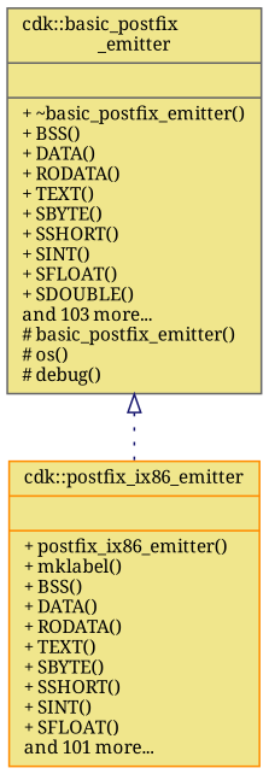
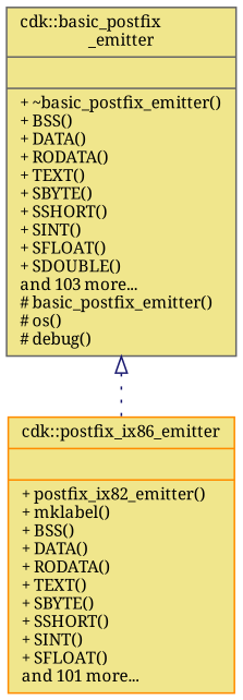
  digraph {
    fontname="Noto Serif"
    node [fillcolor=khaki fontname="Noto Serif" fontsize=10 shape=record style=filled]
-   n1 [color=darkorange fontcolor=black height=0.2 label="{cdk::postfix_ix86_emitter\n||+ postfix_ix86_emitter()\l+ mklabel()\l+ BSS()\l+ DATA()\l+ RODATA()\l+ TEXT()\l+ SBYTE()\l+ SSHORT()\l+ SINT()\l+ SFLOAT()\land 101 more...\l}" width=0.4]
+   n1 [color=darkorange fontcolor=black height=0.2 label="{cdk::postfix_ix86_emitter\n||+ postfix_ix82_emitter()\l+ mklabel()\l+ BSS()\l+ DATA()\l+ RODATA()\l+ TEXT()\l+ SBYTE()\l+ SSHORT()\l+ SINT()\l+ SFLOAT()\land 101 more...\l}" width=0.4]
    n2 [color=gray40 height=0.2 label="{cdk::basic_postfix\l_emitter\n||+ ~basic_postfix_emitter()\l+ BSS()\l+ DATA()\l+ RODATA()\l+ TEXT()\l+ SBYTE()\l+ SSHORT()\l+ SINT()\l+ SFLOAT()\l+ SDOUBLE()\land 103 more...\l# basic_postfix_emitter()\l# os()\l# debug()\l}" width=0.4]
    n2 -> n1 [arrowtail=onormal color=midnightblue dir=back fontname="Noto Serif" fontsize=10 labelfontname=Helvetica labelfontsize=10 style=dotted]
  }
